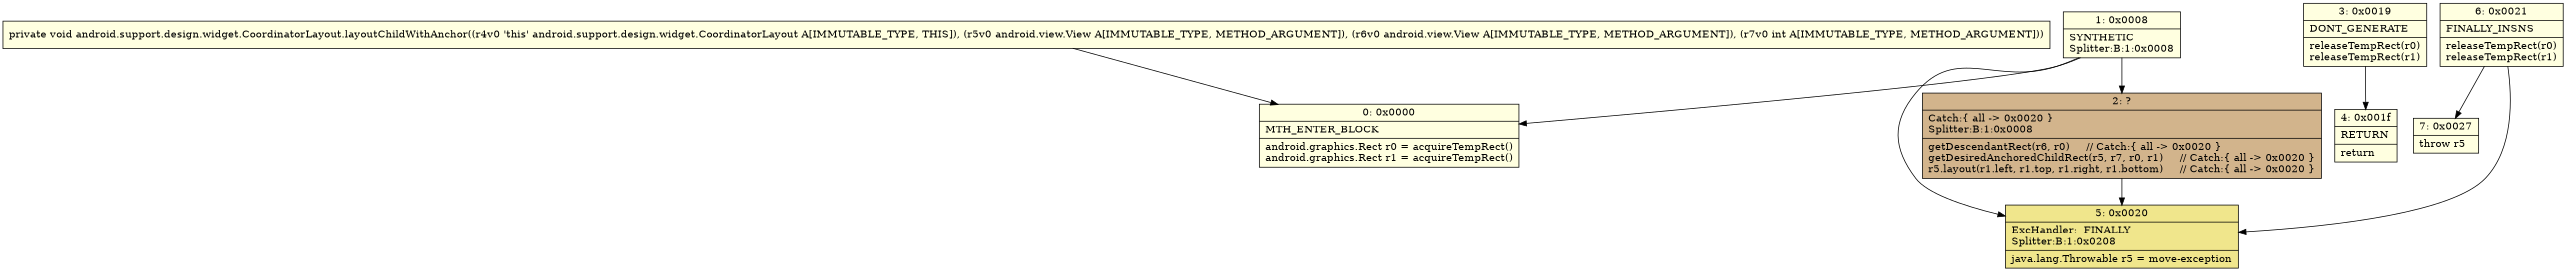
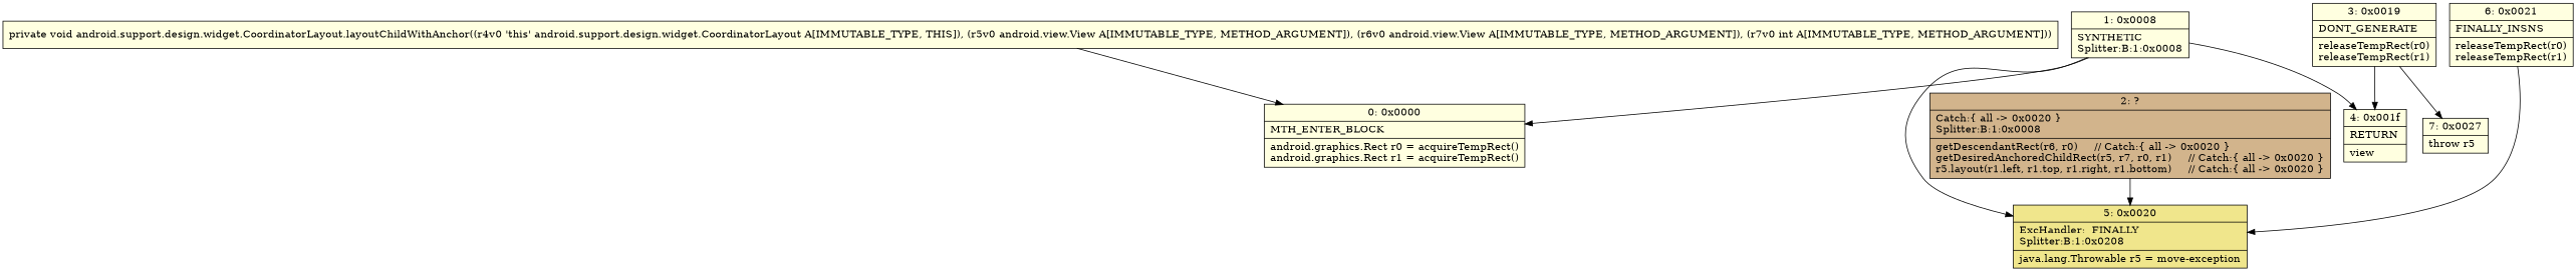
  digraph {
    node [fillcolor=lightyellow shape=record style=filled]
    n1 [label="{0\:\ 0x0000|MTH_ENTER_BLOCK\l|android.graphics.Rect r0 = acquireTempRect()\landroid.graphics.Rect r1 = acquireTempRect()\l}"]
    n2 [label="{1\:\ 0x0008|SYNTHETIC\lSplitter:B:1:0x0008\l}"]
    n3 [fillcolor=tan label="{2\:\ ?|Catch:\{ all \-\> 0x0020 \}\lSplitter:B:1:0x0008\l|getDescendantRect(r6, r0)     \/\/ Catch:\{ all \-\> 0x0020 \}\lgetDesiredAnchoredChildRect(r5, r7, r0, r1)     \/\/ Catch:\{ all \-\> 0x0020 \}\lr5.layout(r1.left, r1.top, r1.right, r1.bottom)     \/\/ Catch:\{ all \-\> 0x0020 \}\l}"]
    n4 [fillcolor=khaki label="{5\:\ 0x0020|ExcHandler:  FINALLY\lSplitter:B:1:0x0208\l|java.lang.Throwable r5 = move\-exception\l}"]
    n5 [label="{3\:\ 0x0019|DONT_GENERATE\l|releaseTempRect(r0)\lreleaseTempRect(r1)\l}"]
-   n6 [label="{4\:\ 0x001f|RETURN\l|return\l}"]
+   n6 [label="{4\:\ 0x001f|RETURN\l|view\l}"]
    n7 [label="{6\:\ 0x0021|FINALLY_INSNS\l|releaseTempRect(r0)\lreleaseTempRect(r1)\l}"]
    n8 [label="{7\:\ 0x0027|throw r5\l}"]
    n9 [label="{private void android.support.design.widget.CoordinatorLayout.layoutChildWithAnchor((r4v0 'this' android.support.design.widget.CoordinatorLayout A[IMMUTABLE_TYPE, THIS]), (r5v0 android.view.View A[IMMUTABLE_TYPE, METHOD_ARGUMENT]), (r6v0 android.view.View A[IMMUTABLE_TYPE, METHOD_ARGUMENT]), (r7v0 int A[IMMUTABLE_TYPE, METHOD_ARGUMENT])) }"]
    n2 -> n1
-   n2 -> n3
+   n2 -> n6
    n2 -> n4
    n3 -> n4
    n5 -> n6
    n7 -> n4
-   n7 -> n8
+   n5 -> n8
    n9 -> n1
  }
